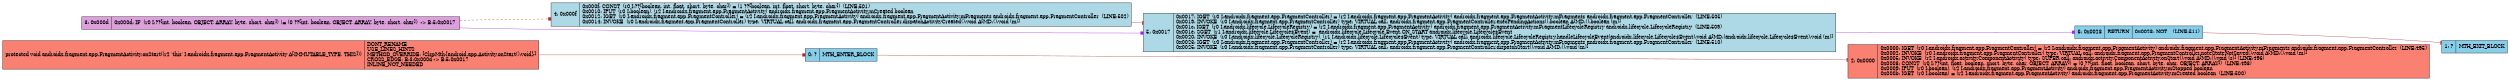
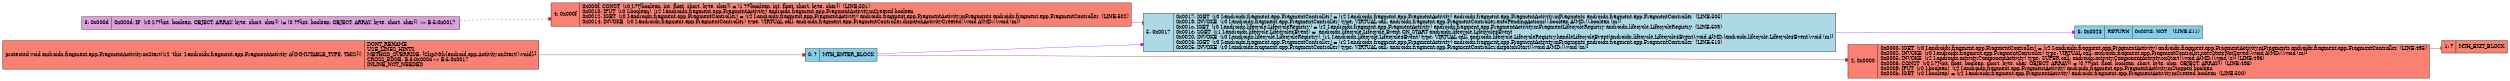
  digraph {
    rankdir=LR
    node [fillcolor=skyblue shape=record style=filled]
    edge [arrowhead=box color=brown]
    n1 [label="{0\:\ ?|MTH_ENTER_BLOCK\l}"]
    n2 [fillcolor=salmon label="{2\:\ 0x0000|0x0000: IGET  (r0 I:androidx.fragment.app.FragmentController) = (r2 I:androidx.fragment.app.FragmentActivity) androidx.fragment.app.FragmentActivity.mFragments androidx.fragment.app.FragmentController  (LINE:495)\l0x0002: INVOKE  (r0 I:androidx.fragment.app.FragmentController) type: VIRTUAL call: androidx.fragment.app.FragmentController.noteStateNotSaved():void A[MD:():void (m)]\l0x0005: INVOKE  (r2 I:androidx.activity.ComponentActivity) type: SUPER call: androidx.activity.ComponentActivity.onStart():void A[MD:():void (s)] (LINE:496)\l0x0008: CONST  (r0 I:??[int, float, boolean, short, byte, char, OBJECT, ARRAY]) = (0 ??[int, float, boolean, short, byte, char, OBJECT, ARRAY])  (LINE:498)\l0x0009: IPUT  (r0 I:boolean), (r2 I:androidx.fragment.app.FragmentActivity) androidx.fragment.app.FragmentActivity.mStopped boolean \l0x000b: IGET  (r0 I:boolean) = (r2 I:androidx.fragment.app.FragmentActivity) androidx.fragment.app.FragmentActivity.mCreated boolean  (LINE:500)\l}"]
    n3 [fillcolor=plum label="{3\:\ 0x000d|0x000d: IF  (r0 I:??[int, boolean, OBJECT, ARRAY, byte, short, char]) != (0 ??[int, boolean, OBJECT, ARRAY, byte, short, char])  \-\> B:5:0x0017 \l}"]
-   n4 [fillcolor=lightblue label="{4\:\ 0x000f|0x000f: CONST  (r0 I:??[boolean, int, float, short, byte, char]) = (1 ??[boolean, int, float, short, byte, char])  (LINE:501)\l0x0010: IPUT  (r0 I:boolean), (r2 I:androidx.fragment.app.FragmentActivity) androidx.fragment.app.FragmentActivity.mCreated boolean \l0x0012: IGET  (r0 I:androidx.fragment.app.FragmentController) = (r2 I:androidx.fragment.app.FragmentActivity) androidx.fragment.app.FragmentActivity.mFragments androidx.fragment.app.FragmentController  (LINE:502)\l0x0014: INVOKE  (r0 I:androidx.fragment.app.FragmentController) type: VIRTUAL call: androidx.fragment.app.FragmentController.dispatchActivityCreated():void A[MD:():void (m)]\l}"]
+   n4 [fillcolor=salmon label="{4\:\ 0x000f|0x000f: CONST  (r0 I:??[boolean, int, float, short, byte, char]) = (1 ??[boolean, int, float, short, byte, char])  (LINE:501)\l0x0010: IPUT  (r0 I:boolean), (r2 I:androidx.fragment.app.FragmentActivity) androidx.fragment.app.FragmentActivity.mCreated boolean \l0x0012: IGET  (r0 I:androidx.fragment.app.FragmentController) = (r2 I:androidx.fragment.app.FragmentActivity) androidx.fragment.app.FragmentActivity.mFragments androidx.fragment.app.FragmentController  (LINE:502)\l0x0014: INVOKE  (r0 I:androidx.fragment.app.FragmentController) type: VIRTUAL call: androidx.fragment.app.FragmentController.dispatchActivityCreated():void A[MD:():void (m)]\l}"]
    n5 [fillcolor=lightblue label="{5\:\ 0x0017|0x0017: IGET  (r0 I:androidx.fragment.app.FragmentController) = (r2 I:androidx.fragment.app.FragmentActivity) androidx.fragment.app.FragmentActivity.mFragments androidx.fragment.app.FragmentController  (LINE:505)\l0x0019: INVOKE  (r0 I:androidx.fragment.app.FragmentController) type: VIRTUAL call: androidx.fragment.app.FragmentController.execPendingActions():boolean A[MD:():boolean (m)]\l0x001c: IGET  (r0 I:androidx.lifecycle.LifecycleRegistry) = (r2 I:androidx.fragment.app.FragmentActivity) androidx.fragment.app.FragmentActivity.mFragmentLifecycleRegistry androidx.lifecycle.LifecycleRegistry  (LINE:509)\l0x001e: SGET  (r1 I:androidx.lifecycle.Lifecycle$Event) =  androidx.lifecycle.Lifecycle.Event.ON_START androidx.lifecycle.Lifecycle$Event \l0x0020: INVOKE  (r0 I:androidx.lifecycle.LifecycleRegistry), (r1 I:androidx.lifecycle.Lifecycle$Event) type: VIRTUAL call: androidx.lifecycle.LifecycleRegistry.handleLifecycleEvent(androidx.lifecycle.Lifecycle$Event):void A[MD:(androidx.lifecycle.Lifecycle$Event):void (m)]\l0x0023: IGET  (r0 I:androidx.fragment.app.FragmentController) = (r2 I:androidx.fragment.app.FragmentActivity) androidx.fragment.app.FragmentActivity.mFragments androidx.fragment.app.FragmentController  (LINE:510)\l0x0025: INVOKE  (r0 I:androidx.fragment.app.FragmentController) type: VIRTUAL call: androidx.fragment.app.FragmentController.dispatchStart():void A[MD:():void (m)]\l}"]
    n6 [label="{6\:\ 0x0028|RETURN\l|0x0028: NOT    (LINE:511)\l}"]
-   n7 [label="{1\:\ ?|MTH_EXIT_BLOCK\l}"]
+   n7 [fillcolor=salmon label="{1\:\ ?|MTH_EXIT_BLOCK\l}"]
    n8 [fillcolor=salmon label="{protected void androidx.fragment.app.FragmentActivity.onStart((r2 'this' I:androidx.fragment.app.FragmentActivity A[IMMUTABLE_TYPE, THIS]))  | DONT_RENAME\lUSE_LINES_HINTS\lMETHOD_OVERRIDE: [ClspMth\{android.app.Activity.onStart():void\}]\lCROSS_EDGE: B:3:0x000d \-\> B:5:0x0017\lINLINE_NOT_NEEDED\l}"]
-   n1 -> n2 [arrowhead=tee]
+   n1 -> n2
    n3 -> n4 [style=dashed]
-   n3 -> n5 [color=purple]
+   n1 -> n5 [color=purple]
    n4 -> n5 [arrowhead=tee]
    n5 -> n6 [color=purple]
-   n6 -> n7 [arrowhead=tee]
+   n2 -> n7 [arrowhead=tee]
    n8 -> n1
  }
